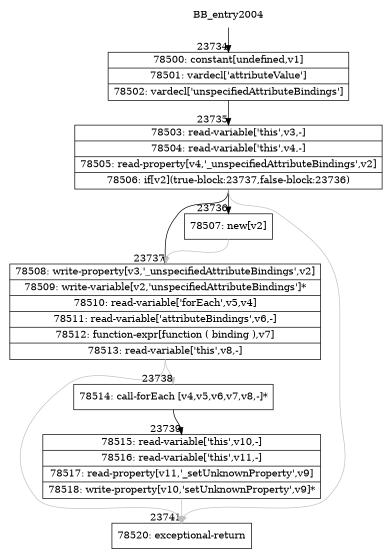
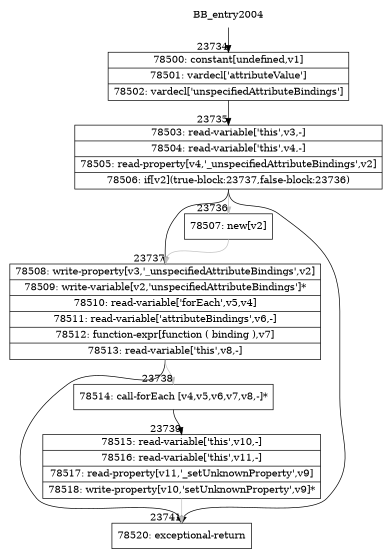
  digraph {
    rankdir=TD
    node [shape=record]
    edge [headport=n tailport=s]
    n1 [label=BB_entry2004 shape=none]
    n2 [label="{78500: constant[undefined,v1]|78501: vardecl['attributeValue']|78502: vardecl['unspecifiedAttributeBindings']}"]
    n3 [label="{78503: read-variable['this',v3,-]|78504: read-variable['this',v4,-]|78505: read-property[v4,'_unspecifiedAttributeBindings',v2]|78506: if[v2](true-block:23737,false-block:23736)}"]
    n4 [label="{78508: write-property[v3,'_unspecifiedAttributeBindings',v2]|78509: write-variable[v2,'unspecifiedAttributeBindings']*|78510: read-variable['forEach',v5,v4]|78511: read-variable['attributeBindings',v6,-]|78512: function-expr[function ( binding ),v7]|78513: read-variable['this',v8,-]}"]
    n5 [label="{78507: new[v2]}"]
    n6 [label="{78520: exceptional-return}"]
    n7 [label="{78514: call-forEach [v4,v5,v6,v7,v8,-]*}"]
    n8 [label="{78515: read-variable['this',v10,-]|78516: read-variable['this',v11,-]|78517: read-property[v11,'_setUnknownProperty',v9]|78518: write-property[v10,'setUnknownProperty',v9]*}"]
    n1 -> n2 [headlabel="    23734"]
    n2 -> n3 [headlabel="      23735"]
    n3 -> n4 [headlabel="      23737"]
-   n3 -> n5 [headlabel="      23736"]
-   n3 -> n6 [color=gray headlabel="      23741"]
-   n4 -> n6 [color=gray]
+   n3 -> n5 [headlabel="      23736" color=gray]
+   n3 -> n6 [color=black headlabel="      23741"]
+   n4 -> n6 [color=black]
    n4 -> n7 [color=gray headlabel="      23738"]
    n5 -> n4 [color=gray]
    n7 -> n8 [headlabel="      23739"]
    n8 -> n6 [color=gray]
  }
